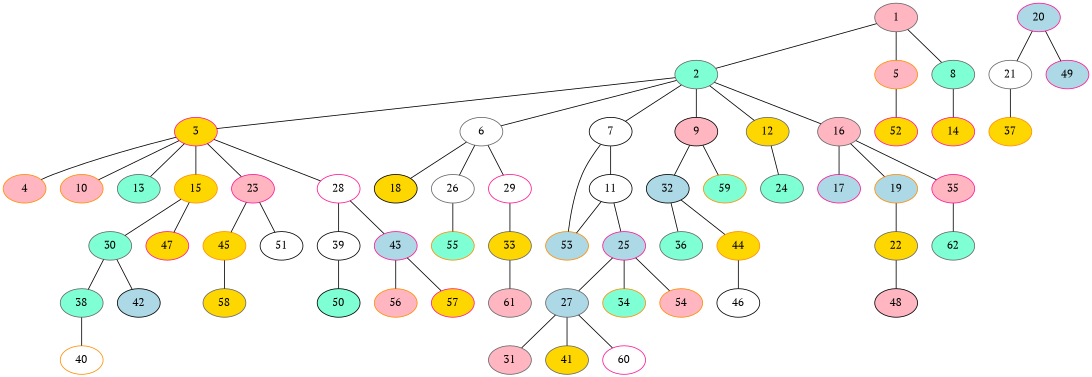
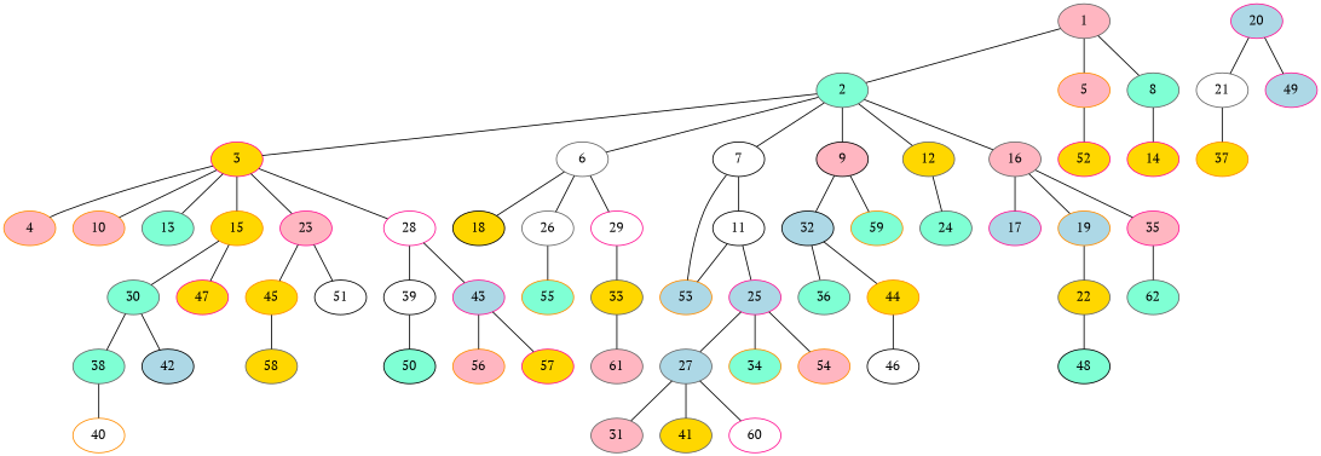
  graph {
    fontname="PT Serif"
    node [color=gray40 fillcolor=gold fontname="PT Serif" style=filled]
    edge [fontname="PT Serif"]
    1 [fillcolor=lightpink]
    2 [fillcolor=aquamarine]
    5 [color=darkorange fillcolor=lightpink]
    8 [fillcolor=aquamarine]
    3 [color=deeppink]
    6 [fillcolor=white]
    7 [color=black fillcolor=white]
    9 [color=black fillcolor=lightpink]
    12
    16 [fillcolor=lightpink]
    52 [color=deeppink]
    14 [color=deeppink]
    4 [color=darkorange fillcolor=lightpink]
    10 [color=darkorange fillcolor=lightpink]
    13 [fillcolor=aquamarine]
    15 [color=darkorange]
    23 [color=deeppink fillcolor=lightpink]
    28 [color=deeppink fillcolor=white]
    18 [color=black]
    26 [fillcolor=white]
    29 [color=deeppink fillcolor=white]
    11 [color=black fillcolor=white]
    53 [color=darkorange fillcolor=lightblue]
    32 [color=black fillcolor=lightblue]
    59 [color=darkorange fillcolor=aquamarine]
    24 [fillcolor=aquamarine]
    17 [color=deeppink fillcolor=lightblue]
    19 [color=darkorange fillcolor=lightblue]
    35 [color=deeppink fillcolor=lightpink]
    30 [fillcolor=aquamarine]
    47 [color=deeppink]
    45 [color=darkorange]
    51 [color=black fillcolor=white]
    39 [color=black fillcolor=white]
    43 [color=deeppink fillcolor=lightblue]
    55 [color=darkorange fillcolor=aquamarine]
    33
    25 [color=deeppink fillcolor=lightblue]
    36 [fillcolor=aquamarine]
    44 [color=darkorange]
    20 [color=deeppink fillcolor=lightblue]
    21 [fillcolor=white]
    49 [color=deeppink fillcolor=lightblue]
    27 [fillcolor=lightblue]
    34 [color=darkorange fillcolor=aquamarine]
    54 [color=darkorange fillcolor=lightpink]
    38 [fillcolor=aquamarine]
    42 [color=black fillcolor=lightblue]
    22
    62 [fillcolor=aquamarine]
-   48 [color=black fillcolor=lightpink]
+   48 [color=black fillcolor=aquamarine]
    37 [color=darkorange]
    58
    31 [fillcolor=lightpink]
    41
    60 [color=deeppink fillcolor=white]
    50 [color=black fillcolor=aquamarine]
    56 [color=darkorange fillcolor=lightpink]
    57 [color=deeppink]
    61 [fillcolor=lightpink]
    40 [color=darkorange fillcolor=white]
    46 [color=black fillcolor=white]
    1 -- 2
    1 -- 5
    1 -- 8
    2 -- 3
    2 -- 6
    2 -- 7
    2 -- 9
    2 -- 12
    2 -- 16
    5 -- 52
    8 -- 14
    3 -- 4
    3 -- 10
    3 -- 13
    3 -- 15
    3 -- 23
    3 -- 28
    6 -- 18
    6 -- 26
    6 -- 29
    7 -- 11
    7 -- 53
    9 -- 32
    9 -- 59
    12 -- 24
    16 -- 17
    16 -- 19
    16 -- 35
    15 -- 30
    15 -- 47
    23 -- 45
    23 -- 51
    28 -- 39
    28 -- 43
    26 -- 55
    29 -- 33
    11 -- 53
    11 -- 25
    32 -- 36
    32 -- 44
    19 -- 22
    35 -- 62
    30 -- 38
    30 -- 42
    45 -- 58
    39 -- 50
    43 -- 56
    43 -- 57
    33 -- 61
    25 -- 27
    25 -- 34
    25 -- 54
    44 -- 46
    20 -- 21
    20 -- 49
    21 -- 37
    27 -- 31
    27 -- 41
    27 -- 60
    38 -- 40
    22 -- 48
  }
